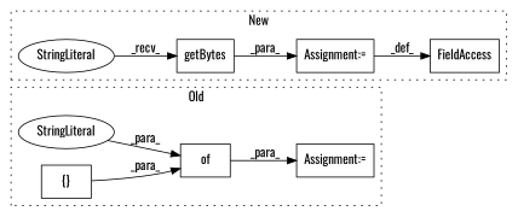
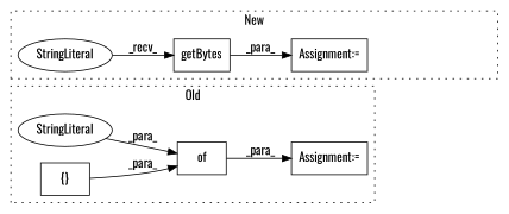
  digraph {
    rankdir=LR
    fontname=Oswald
    node [a=32 l=1 shape=box fontname=Oswald]
    edge [fontname=Oswald]
    n1 [l="3,1" label=of s="11969,12089"]
    n2 [a=45 l=13 label=StringLiteral s=11972 shape=ellipse]
    n3 [a=4 l="1,1" label="{}" s="12022,12088"]
    n4 [a=7 label="Assignment:=" s=11964]
    n5 [l=10 label=getBytes s=11601]
    n6 [a=45 l=2 label=StringLiteral s=11598 shape=ellipse]
-   n7 [a=22 l=9 label=FieldAccess s=11588]
    n8 [a=7 label="Assignment:=" s=11597]
    subgraph cluster_1 {
      label=Old
      style=dotted
      n1
      n2
      n3
      n4
    }
    subgraph cluster_2 {
      label=New
      style=dotted
      n5
      n6
-     n7
      n8
    }
    n1 -> n4 [label=_para_]
    n2 -> n1 [label=_para_]
    n3 -> n1 [label=_para_]
    n5 -> n8 [label=_para_]
    n6 -> n5 [label=_recv_]
-   n8 -> n7 [label=_def_]
  }
